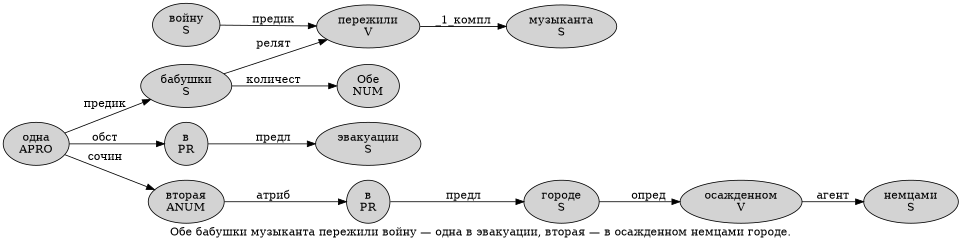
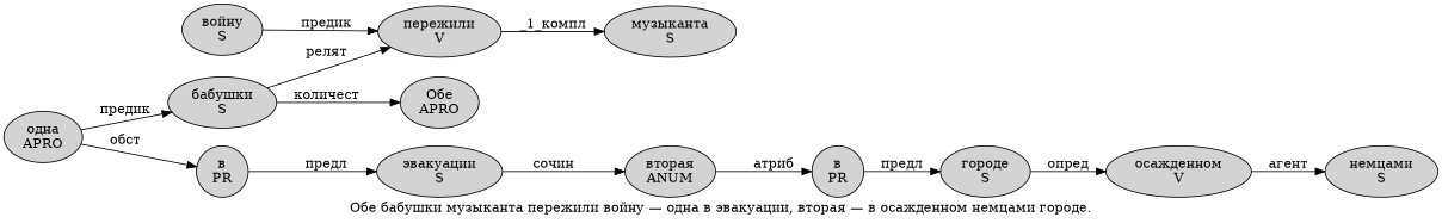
  digraph {
    label="Обе бабушки музыканта пережили войну — одна в эвакуации, вторая — в осажденном немцами городе."
    rankdir=LR
    node [fillcolor=lightgray penwidth=1 shape=ellipse style=filled]
-   n1 [label="Обе\nNUM"]
+   n1 [label="Обе\nAPRO"]
    n2 [label="бабушки\nS"]
    n3 [label="пережили\nV"]
    n4 [label="музыканта\nS"]
    n5 [label="войну\nS"]
    n6 [label="одна\nAPRO"]
    n7 [label="в\nPR"]
    n8 [label="вторая\nANUM"]
    n9 [label="эвакуации\nS"]
    n10 [label="в\nPR"]
    n11 [label="городе\nS"]
    n12 [label="осажденном\nV"]
    n13 [label="немцами\nS"]
    n2 -> n1 [label="количест"]
    n2 -> n3 [label="релят"]
    n3 -> n4 [label="_1_компл"]
    n5 -> n3 [label="предик"]
    n6 -> n2 [label="предик"]
    n6 -> n7 [label="обст"]
-   n6 -> n8 [label="сочин"]
+   n9 -> n8 [label="сочин"]
    n7 -> n9 [label="предл"]
    n8 -> n10 [label="атриб"]
    n10 -> n11 [label="предл"]
    n11 -> n12 [label="опред"]
    n12 -> n13 [label="агент"]
  }
